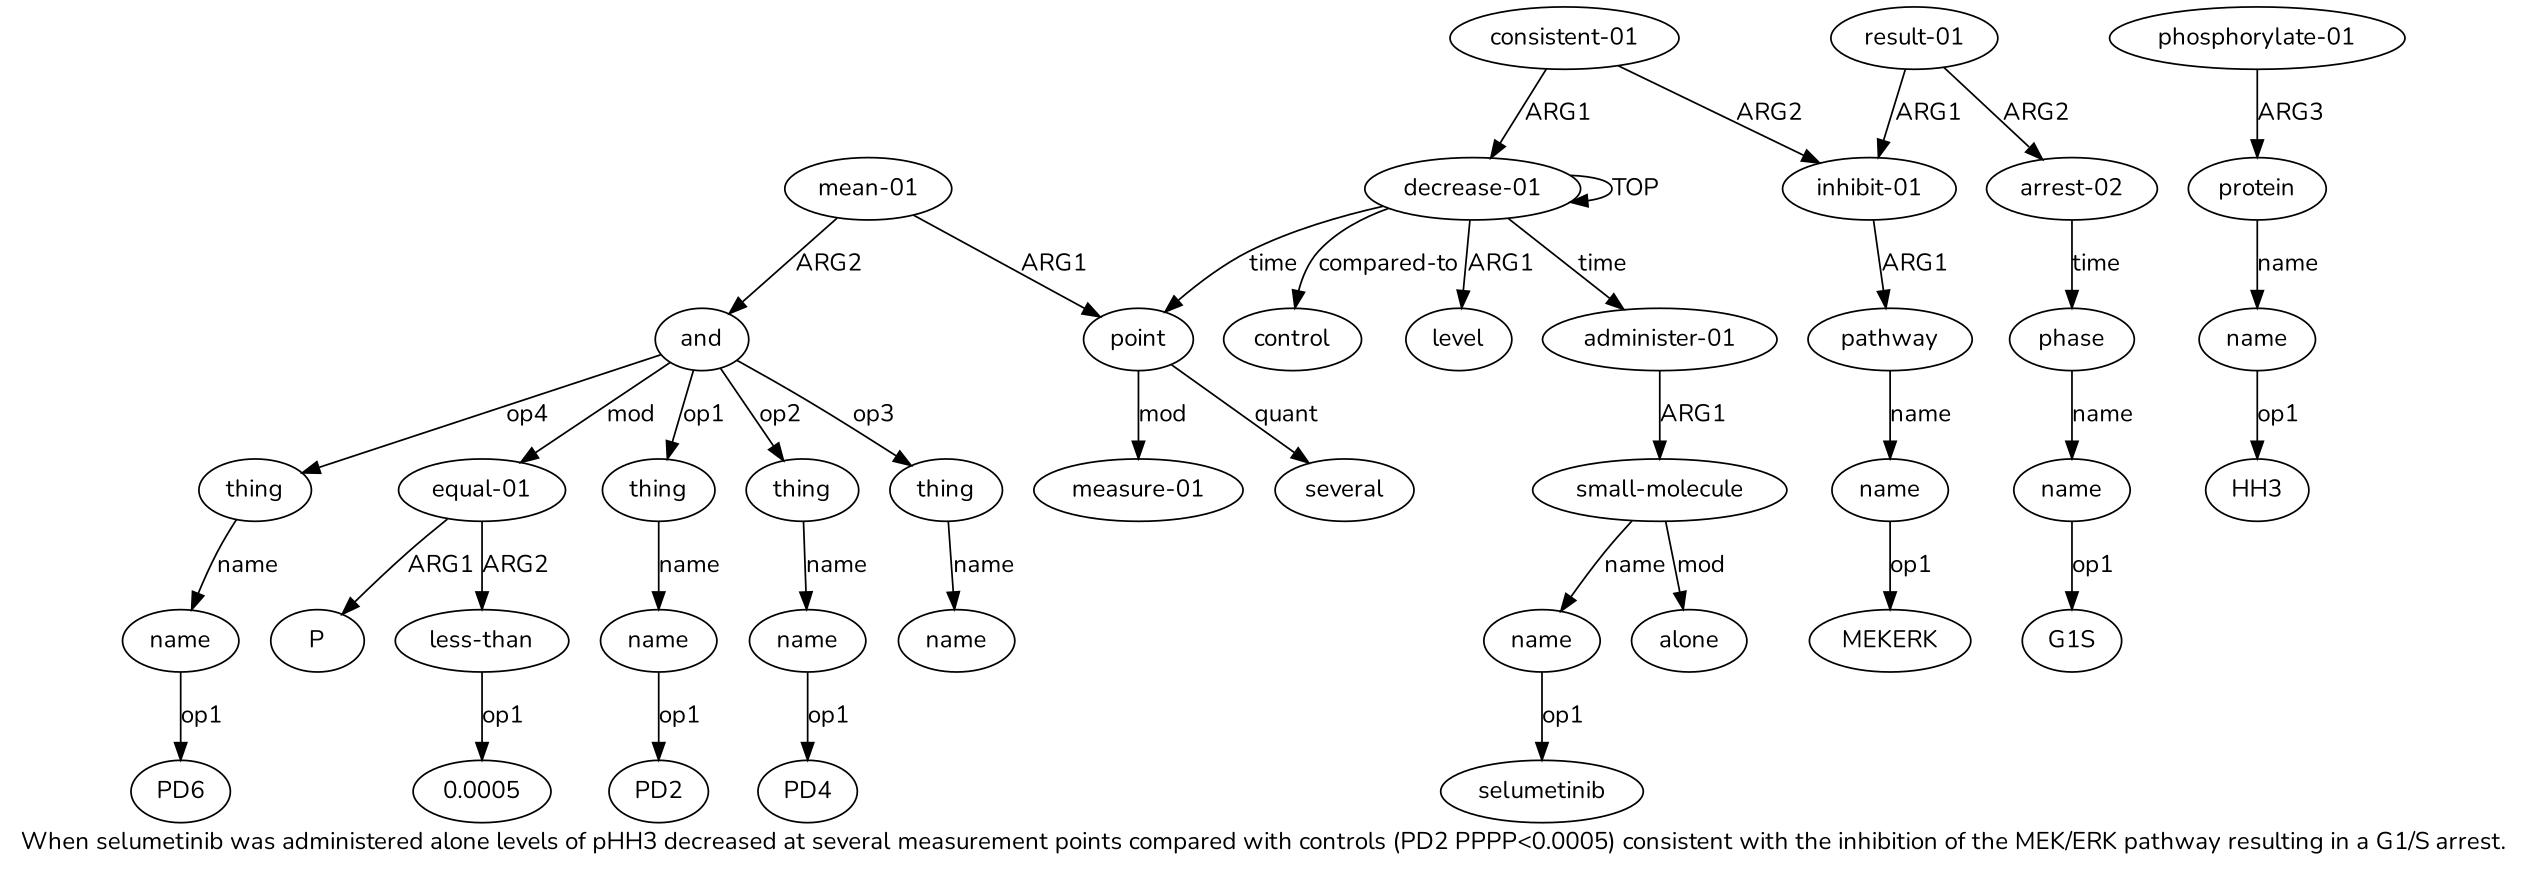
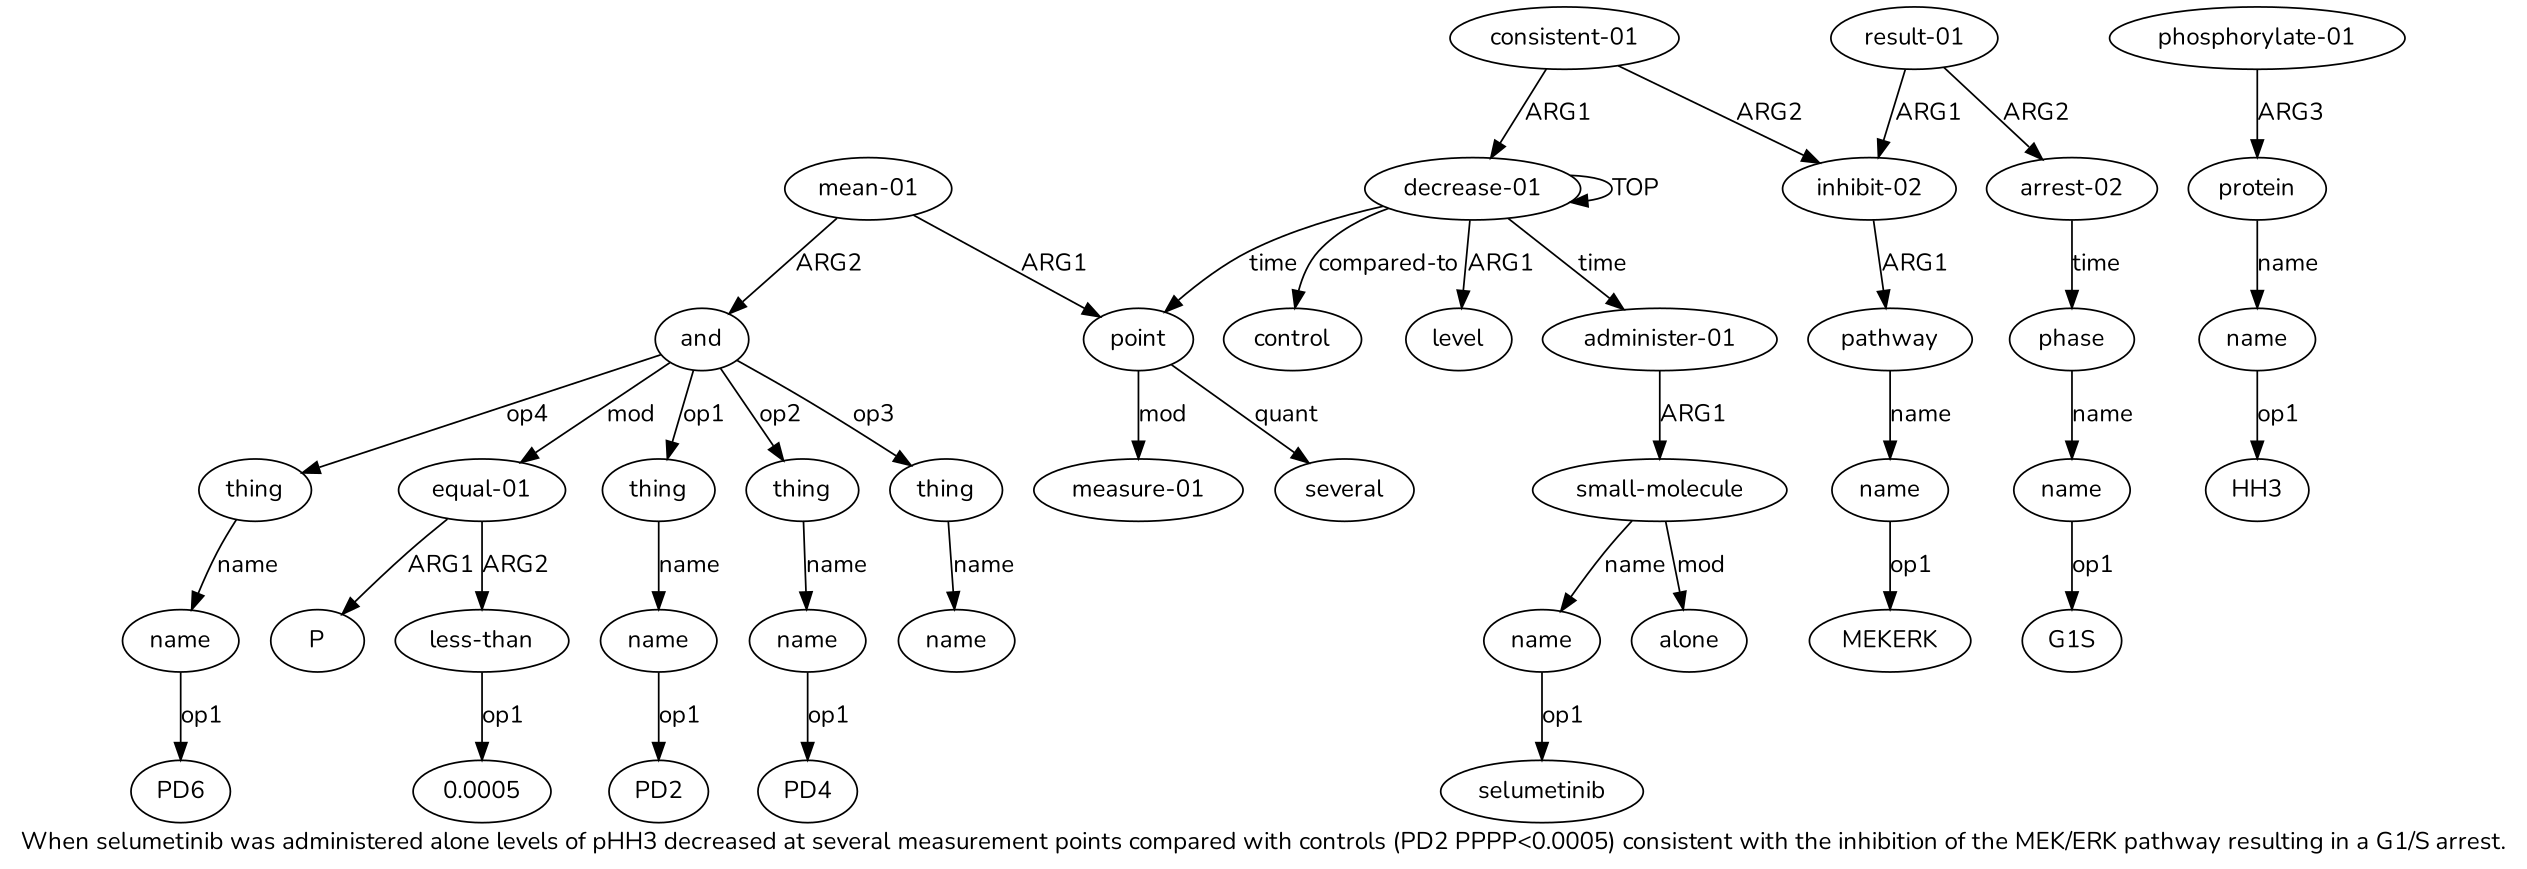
  digraph {
    fontname=Nunito
    label="When selumetinib was administered alone levels of pHH3 decreased at several measurement points compared with controls (PD2 PPPP<0.0005) consistent with the inhibition of the MEK/ERK pathway resulting in a G1/S arrest."
    node [color=black fontname=Nunito gold_ind=-1 gold_label=name test_ind=-1 test_label=name]
    edge [color=black fontname=Nunito gold_label=op1 test_label=op1]
    n1 [gold_ind=20 gold_label=thing label=thing test_ind=20 test_label=thing]
    n2 [gold_ind=21 label=name test_ind=21]
    n3 [gold_label=PD6 label=PD6 test_label=PD6]
    n4 [gold_ind=22 gold_label="equal-01" label="equal-01" test_ind=22 test_label="equal-01"]
    n5 [gold_ind=23 gold_label=P label=P test_ind=23 test_label=P]
    n6 [gold_ind=24 gold_label="less-than" label="less-than" test_ind=24 test_label="less-than"]
    n7 [gold_label=0.0005 label=0.0005 test_label=0.0005]
    n8 [gold_ind=25 gold_label=control label=control test_ind=25 test_label=control]
    n9 [gold_ind=26 gold_label="consistent-01" label="consistent-01" test_ind=26 test_label="consistent-01"]
-   n10 [gold_ind=27 gold_label="inhibit-01" label="inhibit-01" test_ind=27 test_label="inhibit-01"]
+   n10 [gold_ind=27 gold_label="inhibit-01" label="inhibit-02" test_ind=27 test_label="inhibit-01"]
    n11 [gold_ind=0 gold_label="decrease-01" label="decrease-01" test_ind=0 test_label="decrease-01"]
    n12 [gold_ind=28 gold_label=pathway label=pathway test_ind=28 test_label=pathway]
    n13 [gold_ind=9 gold_label=point label=point test_ind=9 test_label=point]
    n14 [gold_ind=1 gold_label=level label=level test_ind=1 test_label=level]
    n15 [gold_ind=5 gold_label="administer-01" label="administer-01" test_ind=5 test_label="administer-01"]
    n16 [gold_ind=29 label=name test_ind=29]
    n17 [gold_ind=11 gold_label="measure-01" label="measure-01" test_ind=11 test_label="measure-01"]
    n18 [gold_ind=10 gold_label=several label=several test_ind=10 test_label=several]
    n19 [gold_ind=6 gold_label="small-molecule" label="small-molecule" test_ind=6 test_label="small-molecule"]
    n20 [gold_label=MEKERK label=MEKERK test_label=MEKERK]
    n21 [gold_ind=31 gold_label="arrest-02" label="arrest-02" test_ind=31 test_label="arrest-02"]
    n22 [gold_ind=32 gold_label=phase label=phase test_ind=32 test_label=phase]
    n23 [gold_ind=33 label=name test_ind=33]
    n24 [gold_label=G1S label=G1S test_label=G1S]
    n25 [gold_ind=30 gold_label="result-01" label="result-01" test_ind=30 test_label="result-01"]
    n26 [gold_label=HH3 label=HH3 test_label=HH3]
    n27 [gold_label=PD2 label=PD2 test_label=PD2]
    n28 [gold_ind=15 label=name test_ind=15]
    n29 [gold_ind=14 gold_label=thing label=thing test_ind=14 test_label=thing]
    n30 [gold_ind=17 label=name test_ind=17]
    n31 [gold_label=PD4 label=PD4 test_label=PD4]
    n32 [gold_ind=16 gold_label=thing label=thing test_ind=16 test_label=thing]
    n33 [gold_ind=13 gold_label=and label=and test_ind=13 test_label=and]
    n34 [gold_ind=18 gold_label=thing label=thing test_ind=18 test_label=thing]
    n35 [gold_ind=19 label=name test_ind=19]
    n36 [gold_ind=12 gold_label="mean-01" label="mean-01" test_ind=12 test_label="mean-01"]
    n37 [gold_ind=7 label=name test_ind=7]
    n38 [gold_ind=8 gold_label=alone label=alone test_ind=8 test_label=alone]
    n39 [gold_ind=3 label=name test_ind=3]
    n40 [gold_ind=2 gold_label=protein label=protein test_ind=2 test_label=protein]
    n41 [gold_label=selumetinib label=selumetinib test_label=selumetinib]
    n42 [gold_ind=4 gold_label="phosphorylate-01" label="phosphorylate-01" test_ind=4 test_label="phosphorylate-01"]
    n1 -> n2 [gold_label=name label=name test_label=name]
    n2 -> n3 [label=op1]
    n4 -> n5 [gold_label=ARG1 label=ARG1 test_label=ARG1]
    n4 -> n6 [gold_label=ARG2 label=ARG2 test_label=ARG2]
    n6 -> n7 [label=op1]
    n9 -> n10 [gold_label=ARG2 label=ARG2 test_label=ARG2]
    n9 -> n11 [gold_label=ARG1 label=ARG1 test_label=ARG1]
    n10 -> n12 [gold_label=ARG1 label=ARG1 test_label=ARG1]
    n11 -> n8 [gold_label="compared-to" label="compared-to" test_label="compared-to"]
    n11 -> n11 [gold_label=TOP label=TOP test_label=TOP]
    n11 -> n13 [gold_label=time label=time test_label=time]
    n11 -> n14 [gold_label=ARG1 label=ARG1 test_label=ARG1]
    n11 -> n15 [gold_label=time label=time test_label=time]
    n12 -> n16 [gold_label=name label=name test_label=name]
    n13 -> n17 [gold_label=mod label=mod test_label=mod]
    n13 -> n18 [gold_label=quant label=quant test_label=quant]
    n15 -> n19 [gold_label=ARG1 label=ARG1 test_label=ARG1]
    n16 -> n20 [label=op1]
    n19 -> n37 [gold_label=name label=name test_label=name]
    n19 -> n38 [gold_label=mod label=mod test_label=mod]
    n21 -> n22 [gold_label=time label=time test_label=time]
    n22 -> n23 [gold_label=name label=name test_label=name]
    n23 -> n24 [label=op1]
    n25 -> n10 [gold_label=ARG1 label=ARG1 test_label=ARG1]
    n25 -> n21 [gold_label=ARG2 label=ARG2 test_label=ARG2]
    n28 -> n27 [label=op1]
    n29 -> n28 [gold_label=name label=name test_label=name]
    n30 -> n31 [label=op1]
    n32 -> n30 [gold_label=name label=name test_label=name]
    n33 -> n1 [gold_label=op4 label=op4 test_label=op4]
    n33 -> n4 [gold_label=mod label=mod test_label=mod]
    n33 -> n29 [label=op1]
    n33 -> n32 [gold_label=op2 label=op2 test_label=op2]
    n33 -> n34 [gold_label=op3 label=op3 test_label=op3]
    n34 -> n35 [gold_label=name label=name test_label=name]
    n36 -> n13 [gold_label=ARG1 label=ARG1 test_label=ARG1]
    n36 -> n33 [gold_label=ARG2 label=ARG2 test_label=ARG2]
    n37 -> n41 [label=op1]
    n39 -> n26 [label=op1]
    n40 -> n39 [gold_label=name label=name test_label=name]
    n42 -> n40 [gold_label=ARG3 label=ARG3 test_label=ARG3]
  }
